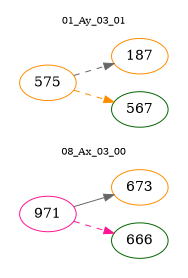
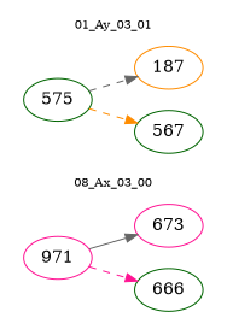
  digraph {
    rankdir=LR
    node [color=deeppink]
    edge [color=gray40 style=dashed]
    n1 [label=971]
    n2 [color=darkgreen label=666]
-   n3 [color=darkorange label=673]
-   n4 [color=darkorange label=575]
+   n3 [label=673]
+   n4 [color=darkgreen label=575]
    n5 [color=darkgreen label=567]
    n6 [color=darkorange label=187]
    subgraph cluster_1 {
      color=white
      fontsize=10
      label="08_Ax_03_00"
      n1
      n2
      n3
    }
    subgraph cluster_2 {
      color=white
      fontsize=10
      label="01_Ay_03_01"
      n4
      n5
      n6
    }
    n1 -> n2 [color=deeppink]
    n1 -> n3 [style=solid]
    n4 -> n5 [color=darkorange]
    n4 -> n6
  }
